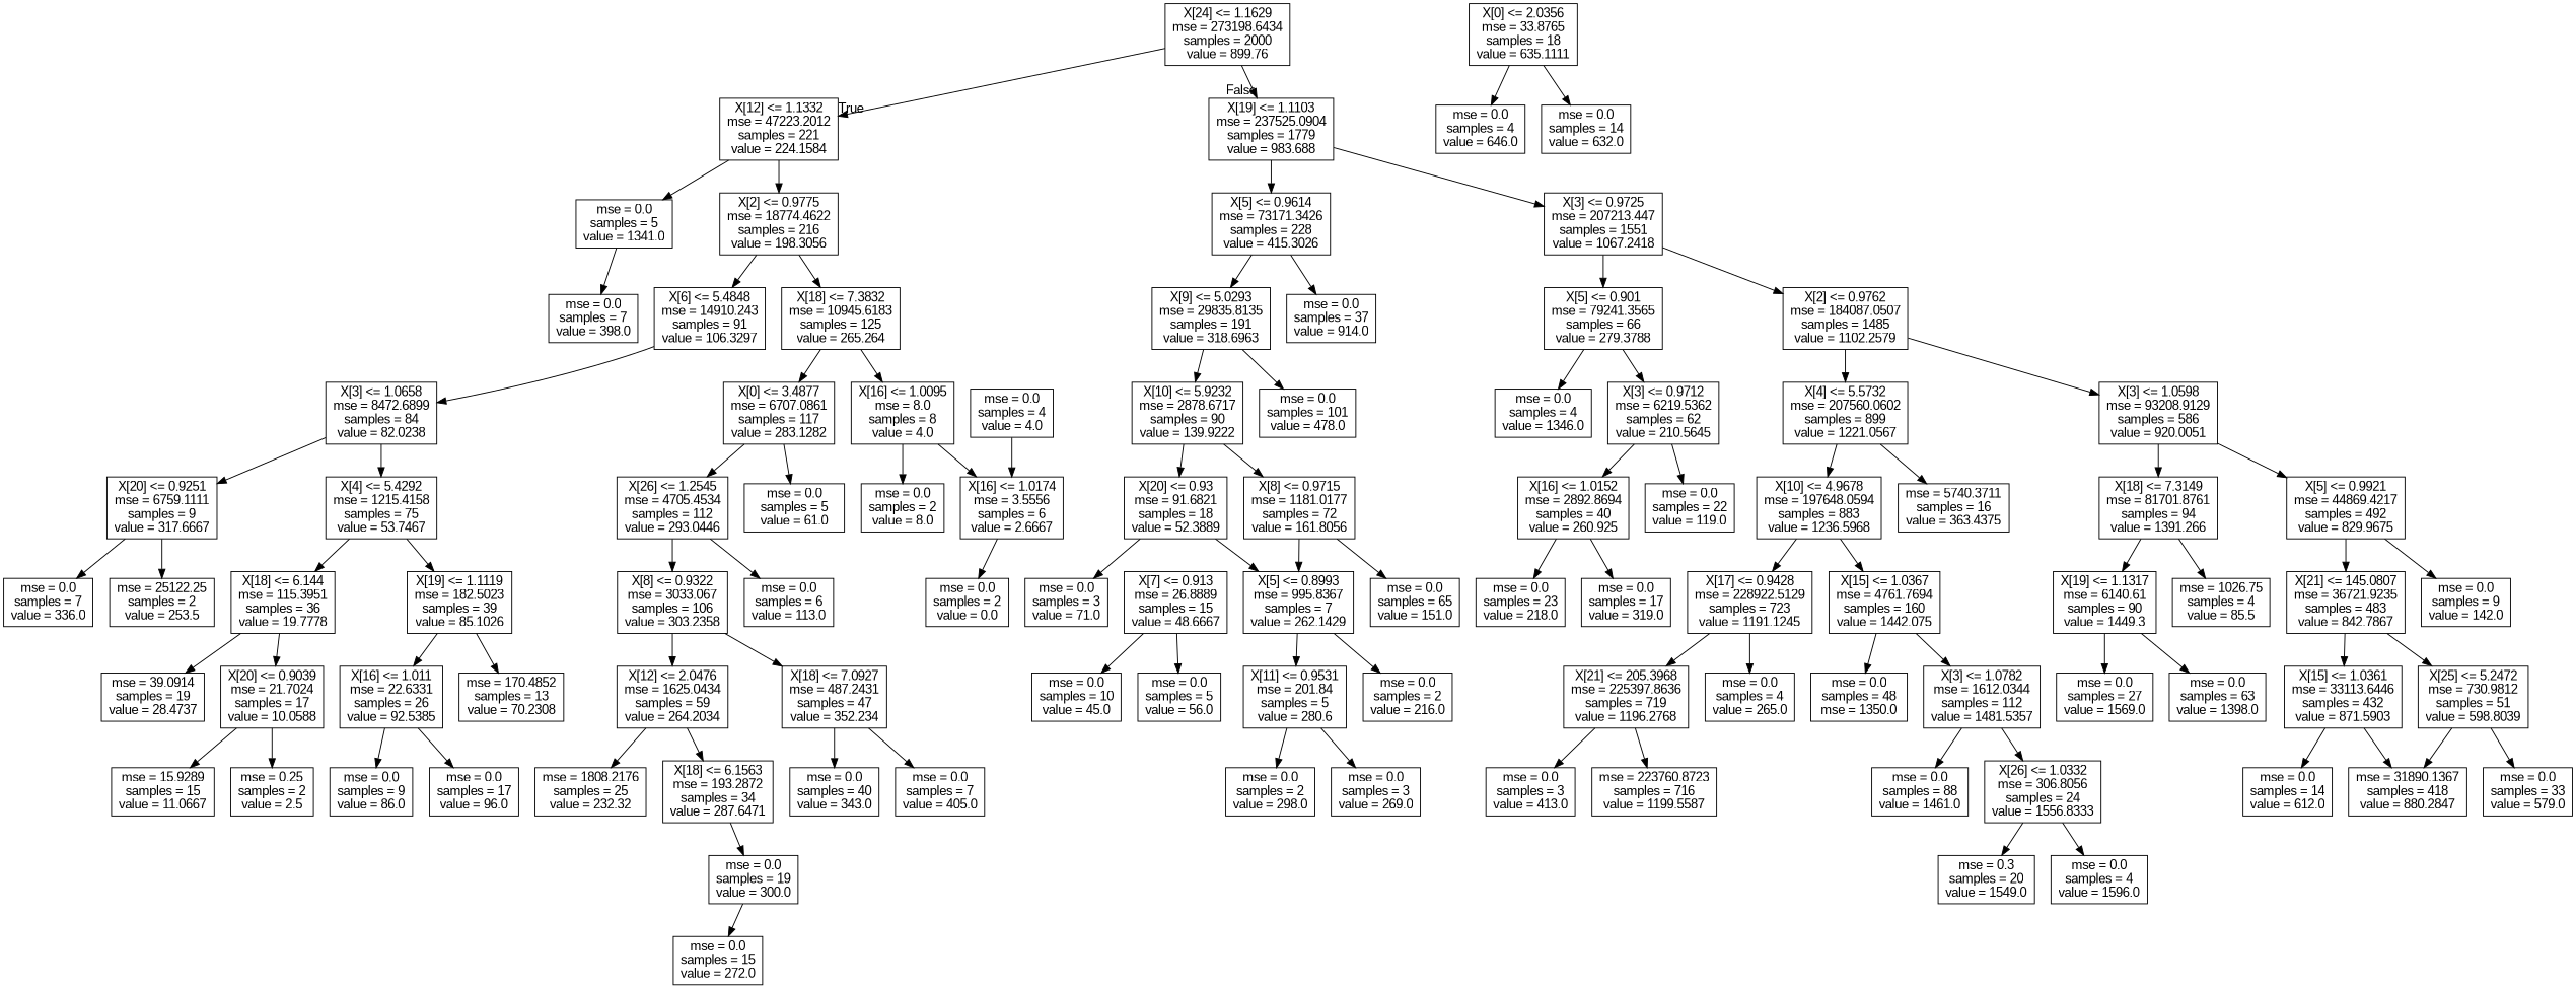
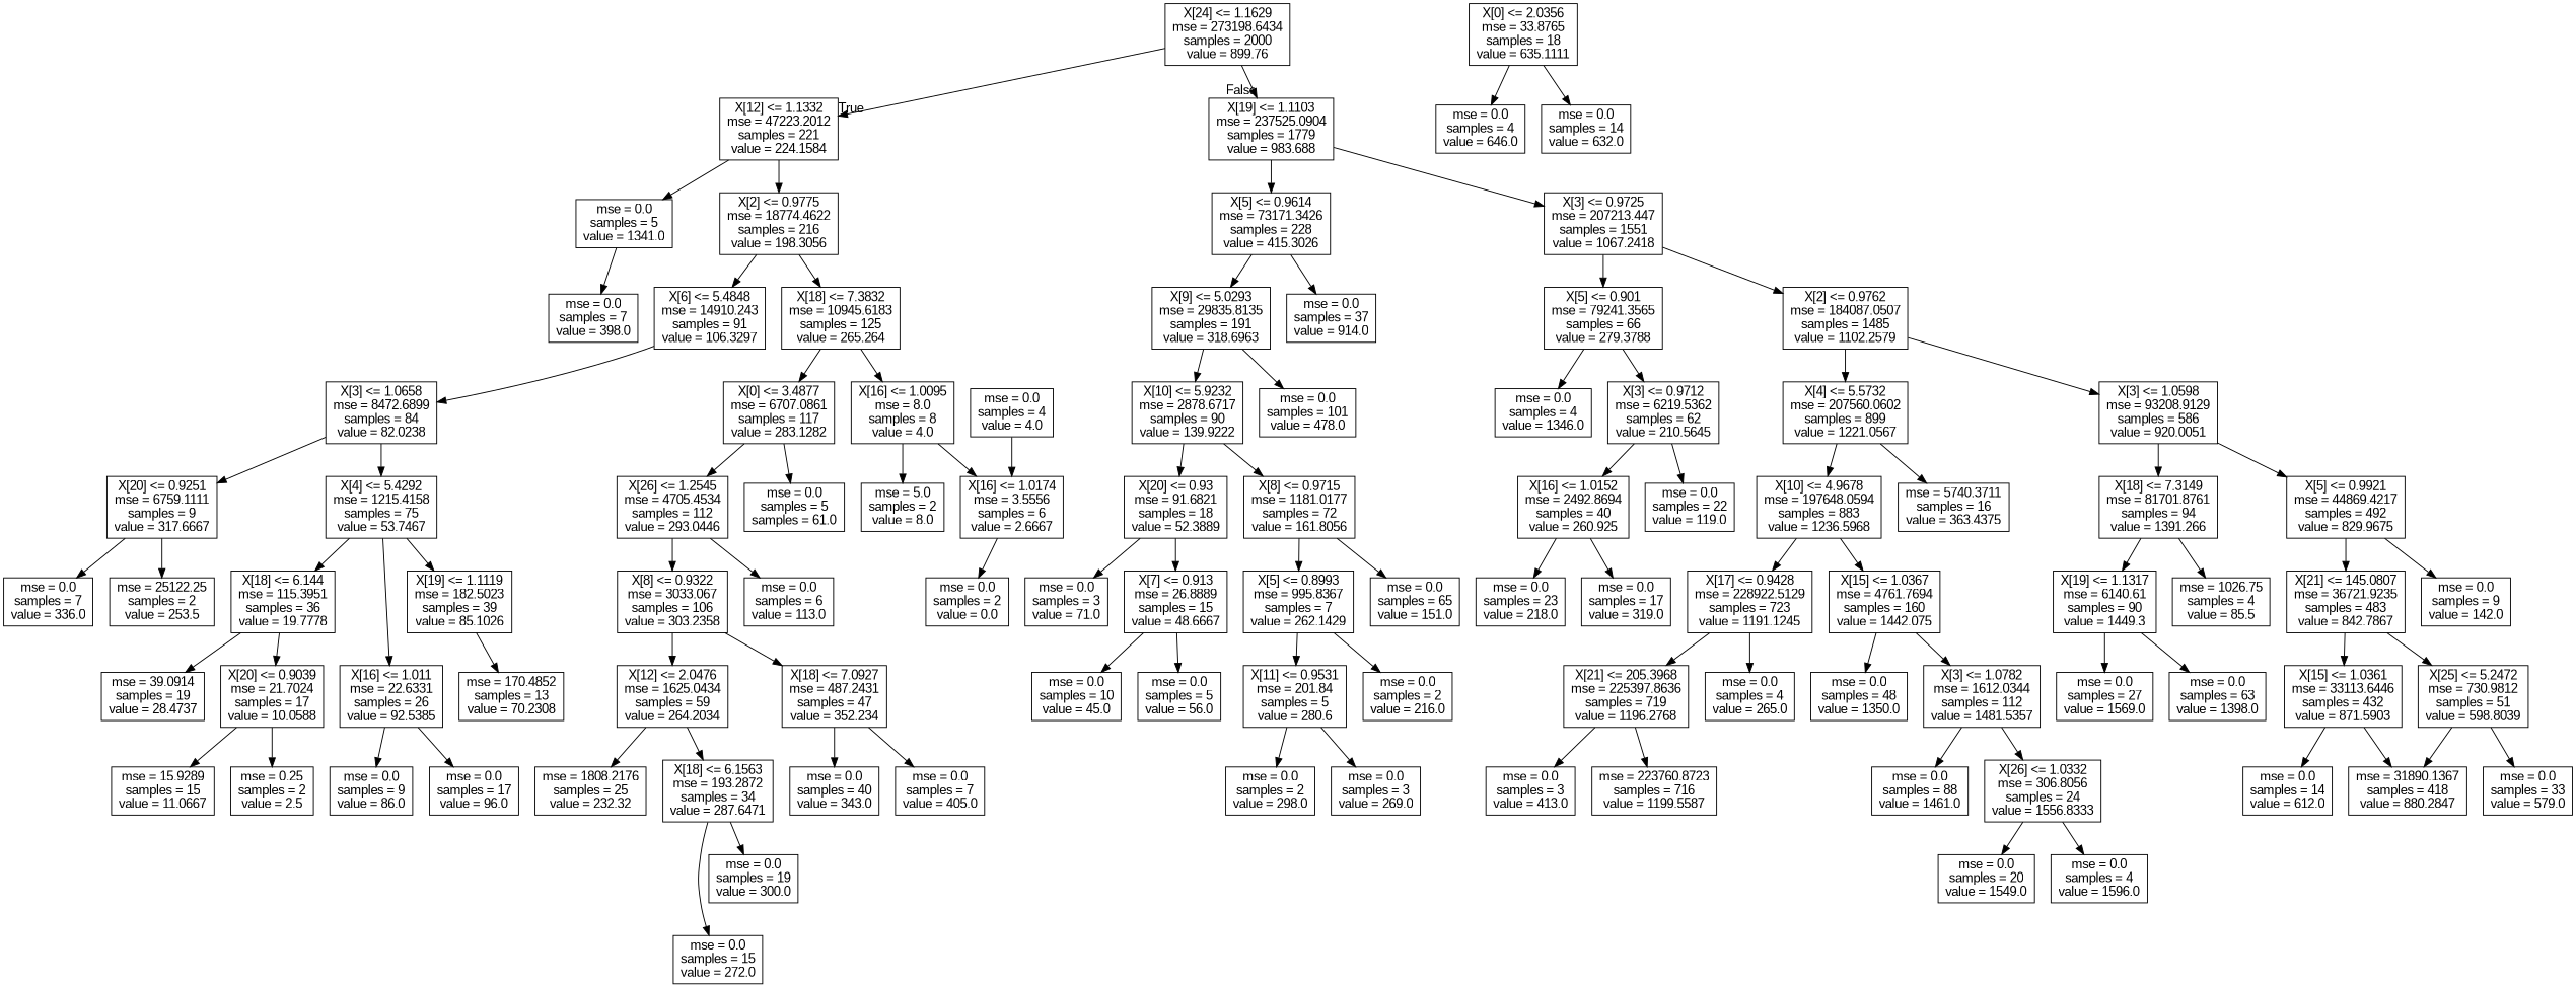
  digraph {
    fontname="Liberation Sans"
    node [fontname="Liberation Sans" shape=box]
    edge [fontname="Liberation Sans"]
    n1 [label="X[24] <= 1.1629\nmse = 273198.6434\nsamples = 2000\nvalue = 899.76"]
    n2 [label="X[12] <= 1.1332\nmse = 47223.2012\nsamples = 221\nvalue = 224.1584"]
    n3 [label="X[19] <= 1.1103\nmse = 237525.0904\nsamples = 1779\nvalue = 983.688"]
    n4 [label="mse = 0.0\nsamples = 5\nvalue = 1341.0"]
    n5 [label="X[2] <= 0.9775\nmse = 18774.4622\nsamples = 216\nvalue = 198.3056"]
    n6 [label="X[5] <= 0.9614\nmse = 73171.3426\nsamples = 228\nvalue = 415.3026"]
    n7 [label="X[3] <= 0.9725\nmse = 207213.447\nsamples = 1551\nvalue = 1067.2418"]
    n8 [label="mse = 0.0\nsamples = 7\nvalue = 398.0"]
    n9 [label="X[6] <= 5.4848\nmse = 14910.243\nsamples = 91\nvalue = 106.3297"]
    n10 [label="X[18] <= 7.3832\nmse = 10945.6183\nsamples = 125\nvalue = 265.264"]
    n11 [label="X[3] <= 1.0658\nmse = 8472.6899\nsamples = 84\nvalue = 82.0238"]
    n12 [label="X[0] <= 3.4877\nmse = 6707.0861\nsamples = 117\nvalue = 283.1282"]
    n13 [label="X[16] <= 1.0095\nmse = 8.0\nsamples = 8\nvalue = 4.0"]
    n14 [label="X[20] <= 0.9251\nmse = 6759.1111\nsamples = 9\nvalue = 317.6667"]
    n15 [label="X[4] <= 5.4292\nmse = 1215.4158\nsamples = 75\nvalue = 53.7467"]
    n16 [label="mse = 0.0\nsamples = 7\nvalue = 336.0"]
    n17 [label="mse = 25122.25\nsamples = 2\nvalue = 253.5"]
    n18 [label="X[18] <= 6.144\nmse = 115.3951\nsamples = 36\nvalue = 19.7778"]
    n19 [label="X[19] <= 1.1119\nmse = 182.5023\nsamples = 39\nvalue = 85.1026"]
    n20 [label="mse = 39.0914\nsamples = 19\nvalue = 28.4737"]
    n21 [label="X[20] <= 0.9039\nmse = 21.7024\nsamples = 17\nvalue = 10.0588"]
    n22 [label="X[16] <= 1.011\nmse = 22.6331\nsamples = 26\nvalue = 92.5385"]
    n23 [label="mse = 170.4852\nsamples = 13\nvalue = 70.2308"]
    n24 [label="mse = 15.9289\nsamples = 15\nvalue = 11.0667"]
    n25 [label="mse = 0.25\nsamples = 2\nvalue = 2.5"]
    n26 [label="mse = 0.0\nsamples = 9\nvalue = 86.0"]
    n27 [label="mse = 0.0\nsamples = 17\nvalue = 96.0"]
    n28 [label="X[26] <= 1.2545\nmse = 4705.4534\nsamples = 112\nvalue = 293.0446"]
-   n29 [label="mse = 0.0\nsamples = 5\nvalue = 61.0"]
-   n30 [label="mse = 0.0\nsamples = 2\nvalue = 8.0"]
+   n29 [label="mse = 0.0\nsamples = 5\nsamples = 61.0"]
+   n30 [label="mse = 5.0\nsamples = 2\nvalue = 8.0"]
    n31 [label="X[16] <= 1.0174\nmse = 3.5556\nsamples = 6\nvalue = 2.6667"]
    n32 [label="X[8] <= 0.9322\nmse = 3033.067\nsamples = 106\nvalue = 303.2358"]
    n33 [label="mse = 0.0\nsamples = 6\nvalue = 113.0"]
    n34 [label="X[12] <= 2.0476\nmse = 1625.0434\nsamples = 59\nvalue = 264.2034"]
    n35 [label="X[18] <= 7.0927\nmse = 487.2431\nsamples = 47\nvalue = 352.234"]
    n36 [label="mse = 1808.2176\nsamples = 25\nvalue = 232.32"]
    n37 [label="X[18] <= 6.1563\nmse = 193.2872\nsamples = 34\nvalue = 287.6471"]
    n38 [label="mse = 0.0\nsamples = 40\nvalue = 343.0"]
    n39 [label="mse = 0.0\nsamples = 7\nvalue = 405.0"]
    n40 [label="mse = 0.0\nsamples = 19\nvalue = 300.0"]
    n41 [label="mse = 0.0\nsamples = 15\nvalue = 272.0"]
    n42 [label="mse = 0.0\nsamples = 2\nvalue = 0.0"]
    n43 [label="mse = 0.0\nsamples = 4\nvalue = 4.0"]
    n44 [label="X[9] <= 5.0293\nmse = 29835.8135\nsamples = 191\nvalue = 318.6963"]
    n45 [label="mse = 0.0\nsamples = 37\nvalue = 914.0"]
    n46 [label="X[5] <= 0.901\nmse = 79241.3565\nsamples = 66\nvalue = 279.3788"]
    n47 [label="X[2] <= 0.9762\nmse = 184087.0507\nsamples = 1485\nvalue = 1102.2579"]
    n48 [label="X[10] <= 5.9232\nmse = 2878.6717\nsamples = 90\nvalue = 139.9222"]
    n49 [label="mse = 0.0\nsamples = 101\nvalue = 478.0"]
    n50 [label="X[20] <= 0.93\nmse = 91.6821\nsamples = 18\nvalue = 52.3889"]
    n51 [label="X[8] <= 0.9715\nmse = 1181.0177\nsamples = 72\nvalue = 161.8056"]
    n52 [label="mse = 0.0\nsamples = 3\nvalue = 71.0"]
    n53 [label="X[7] <= 0.913\nmse = 26.8889\nsamples = 15\nvalue = 48.6667"]
    n54 [label="X[5] <= 0.8993\nmse = 995.8367\nsamples = 7\nvalue = 262.1429"]
    n55 [label="mse = 0.0\nsamples = 65\nvalue = 151.0"]
    n56 [label="mse = 0.0\nsamples = 10\nvalue = 45.0"]
    n57 [label="mse = 0.0\nsamples = 5\nvalue = 56.0"]
    n58 [label="X[11] <= 0.9531\nmse = 201.84\nsamples = 5\nvalue = 280.6"]
    n59 [label="mse = 0.0\nsamples = 2\nvalue = 216.0"]
    n60 [label="mse = 0.0\nsamples = 2\nvalue = 298.0"]
    n61 [label="mse = 0.0\nsamples = 3\nvalue = 269.0"]
    n62 [label="mse = 0.0\nsamples = 4\nvalue = 1346.0"]
    n63 [label="X[3] <= 0.9712\nmse = 6219.5362\nsamples = 62\nvalue = 210.5645"]
    n64 [label="X[4] <= 5.5732\nmse = 207560.0602\nsamples = 899\nvalue = 1221.0567"]
    n65 [label="X[3] <= 1.0598\nmse = 93208.9129\nsamples = 586\nvalue = 920.0051"]
-   n66 [label="X[16] <= 1.0152\nmse = 2892.8694\nsamples = 40\nvalue = 260.925"]
+   n66 [label="X[16] <= 1.0152\nmse = 2492.8694\nsamples = 40\nvalue = 260.925"]
    n67 [label="mse = 0.0\nsamples = 22\nvalue = 119.0"]
    n68 [label="mse = 0.0\nsamples = 23\nvalue = 218.0"]
    n69 [label="mse = 0.0\nsamples = 17\nvalue = 319.0"]
    n70 [label="X[10] <= 4.9678\nmse = 197648.0594\nsamples = 883\nvalue = 1236.5968"]
    n71 [label="mse = 5740.3711\nsamples = 16\nvalue = 363.4375"]
    n72 [label="X[18] <= 7.3149\nmse = 81701.8761\nsamples = 94\nvalue = 1391.266"]
    n73 [label="X[5] <= 0.9921\nmse = 44869.4217\nsamples = 492\nvalue = 829.9675"]
    n74 [label="X[17] <= 0.9428\nmse = 228922.5129\nsamples = 723\nvalue = 1191.1245"]
    n75 [label="X[15] <= 1.0367\nmse = 4761.7694\nsamples = 160\nvalue = 1442.075"]
    n76 [label="X[21] <= 205.3968\nmse = 225397.8636\nsamples = 719\nvalue = 1196.2768"]
    n77 [label="mse = 0.0\nsamples = 4\nvalue = 265.0"]
-   n78 [label="mse = 0.0\nsamples = 48\nmse = 1350.0"]
+   n78 [label="mse = 0.0\nsamples = 48\nvalue = 1350.0"]
    n79 [label="X[3] <= 1.0782\nmse = 1612.0344\nsamples = 112\nvalue = 1481.5357"]
    n80 [label="mse = 0.0\nsamples = 3\nvalue = 413.0"]
    n81 [label="mse = 223760.8723\nsamples = 716\nvalue = 1199.5587"]
    n82 [label="mse = 0.0\nsamples = 88\nvalue = 1461.0"]
    n83 [label="X[26] <= 1.0332\nmse = 306.8056\nsamples = 24\nvalue = 1556.8333"]
-   n84 [label="mse = 0.3\nsamples = 20\nvalue = 1549.0"]
+   n84 [label="mse = 0.0\nsamples = 20\nvalue = 1549.0"]
    n85 [label="mse = 0.0\nsamples = 4\nvalue = 1596.0"]
    n86 [label="X[19] <= 1.1317\nmse = 6140.61\nsamples = 90\nvalue = 1449.3"]
    n87 [label="mse = 1026.75\nsamples = 4\nvalue = 85.5"]
    n88 [label="X[21] <= 145.0807\nmse = 36721.9235\nsamples = 483\nvalue = 842.7867"]
    n89 [label="mse = 0.0\nsamples = 9\nvalue = 142.0"]
    n90 [label="mse = 0.0\nsamples = 27\nvalue = 1569.0"]
    n91 [label="mse = 0.0\nsamples = 63\nvalue = 1398.0"]
    n92 [label="X[15] <= 1.0361\nmse = 33113.6446\nsamples = 432\nvalue = 871.5903"]
    n93 [label="X[25] <= 5.2472\nmse = 730.9812\nsamples = 51\nvalue = 598.8039"]
    n94 [label="mse = 0.0\nsamples = 14\nvalue = 612.0"]
    n95 [label="mse = 31890.1367\nsamples = 418\nvalue = 880.2847"]
    n96 [label="mse = 0.0\nsamples = 33\nvalue = 579.0"]
    n97 [label="X[0] <= 2.0356\nmse = 33.8765\nsamples = 18\nvalue = 635.1111"]
    n98 [label="mse = 0.0\nsamples = 4\nvalue = 646.0"]
    n99 [label="mse = 0.0\nsamples = 14\nvalue = 632.0"]
    n1 -> n2 [headlabel=True labelangle=45 labeldistance=2.5]
    n1 -> n3 [headlabel=False labelangle=-45 labeldistance=2.5]
    n2 -> n4
    n2 -> n5
    n3 -> n6
    n3 -> n7
    n4 -> n8
    n5 -> n9
    n5 -> n10
    n6 -> n44
    n6 -> n45
    n7 -> n46
    n7 -> n47
    n9 -> n11
    n10 -> n12
    n10 -> n13
    n11 -> n14
    n11 -> n15
    n12 -> n28
    n12 -> n29
    n13 -> n30
    n13 -> n31
    n14 -> n16
    n14 -> n17
    n15 -> n18
    n15 -> n19
    n18 -> n20
    n18 -> n21
-   n19 -> n22
+   n15 -> n22
    n19 -> n23
    n21 -> n24
    n21 -> n25
    n22 -> n26
    n22 -> n27
    n28 -> n32
    n28 -> n33
    n31 -> n42
    n32 -> n34
    n32 -> n35
    n34 -> n36
    n34 -> n37
    n35 -> n38
    n35 -> n39
    n37 -> n40
-   n40 -> n41
+   n37 -> n41
    n43 -> n31
    n44 -> n48
    n44 -> n49
    n46 -> n62
    n46 -> n63
    n47 -> n64
    n47 -> n65
    n48 -> n50
    n48 -> n51
    n50 -> n52
-   n50 -> n54
+   n50 -> n53
    n51 -> n54
    n51 -> n55
    n53 -> n56
    n53 -> n57
    n54 -> n58
    n54 -> n59
    n58 -> n60
    n58 -> n61
    n63 -> n66
    n63 -> n67
    n64 -> n70
    n64 -> n71
    n65 -> n72
    n65 -> n73
    n66 -> n68
    n66 -> n69
    n70 -> n74
    n70 -> n75
    n72 -> n86
    n72 -> n87
    n73 -> n88
    n73 -> n89
    n74 -> n76
    n74 -> n77
    n75 -> n78
    n75 -> n79
    n76 -> n80
    n76 -> n81
    n79 -> n82
    n79 -> n83
    n83 -> n84
    n83 -> n85
    n86 -> n90
    n86 -> n91
    n88 -> n92
    n88 -> n93
    n92 -> n94
    n92 -> n95
    n93 -> n95
    n93 -> n96
    n97 -> n98
    n97 -> n99
  }
